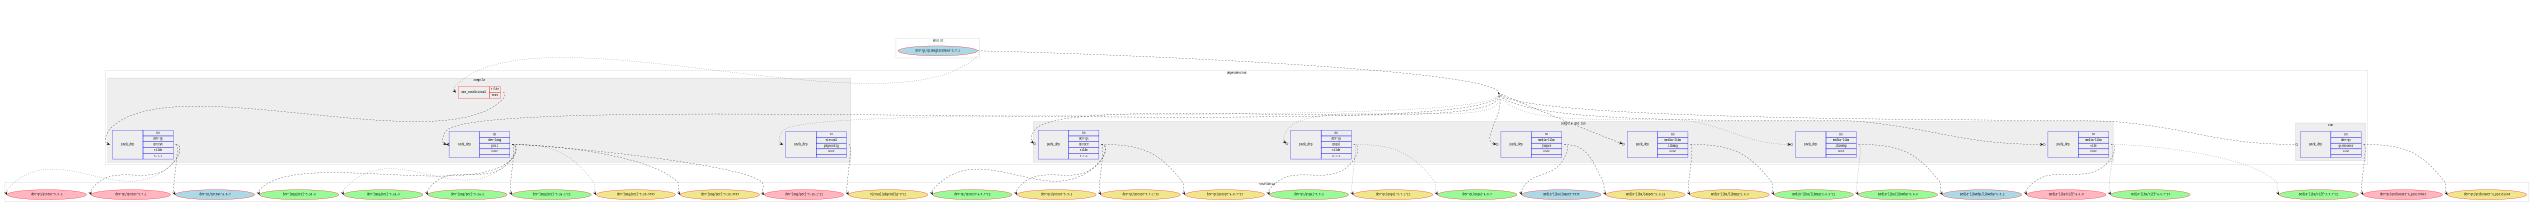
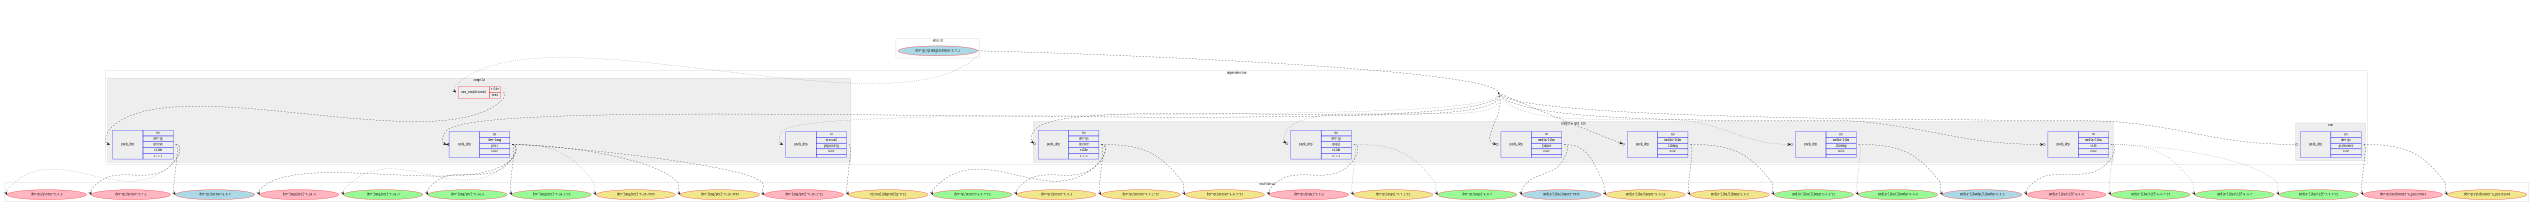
  digraph {
    compound=true
    concentrate=true
    fontname="Courier Prime"
    fontsize=10
    newrank=true
    rankdir=TB
    ranksep=1.5
    node [color=red fontname="Courier Prime" fontsize=10 style=filled]
    edge [arrowhead=vee fontname="Courier Prime" headport=w style=dashed tailport=e weight=100]
    n1 [fillcolor=lightblue label="dev-qt/qtimageformats-5.7.1" width=4]
    n2 [color=blue label=<<TABLE BORDER="0" CELLBORDER="1" CELLSPACING="0" CELLPADDING="4" WIDTH="220"><TR><TD ROWSPAN="6" CELLPADDING="30">pack_dep</TD></TR><TR><TD WIDTH="110">no</TD></TR><TR><TD>dev-qt</TD></TR><TR><TD>qttest</TD></TR><TR><TD>tilde</TD></TR><TR><TD>5.7.1</TD></TR></TABLE>> shape=none style=""]
    n3 [label=<<TABLE BORDER="0" CELLBORDER="1" CELLSPACING="0" CELLPADDING="4"><TR><TD ROWSPAN="3" CELLPADDING="10">use_conditional</TD></TR><TR><TD>tilde</TD></TR><TR><TD>test</TD></TR></TABLE>> shape=none style=""]
    n4 [color=blue label=<<TABLE BORDER="0" CELLBORDER="1" CELLSPACING="0" CELLPADDING="4" WIDTH="220"><TR><TD ROWSPAN="6" CELLPADDING="30">pack_dep</TD></TR><TR><TD WIDTH="110">no</TD></TR><TR><TD>dev-lang</TD></TR><TR><TD>perl</TD></TR><TR><TD>none</TD></TR><TR><TD></TD></TR></TABLE>> shape=none style=""]
    n5 [color=blue label=<<TABLE BORDER="0" CELLBORDER="1" CELLSPACING="0" CELLPADDING="4" WIDTH="220"><TR><TD ROWSPAN="6" CELLPADDING="30">pack_dep</TD></TR><TR><TD WIDTH="110">no</TD></TR><TR><TD>virtual</TD></TR><TR><TD>pkgconfig</TD></TR><TR><TD>none</TD></TR><TR><TD></TD></TR></TABLE>> shape=none style=""]
    n6 [color=blue label=<<TABLE BORDER="0" CELLBORDER="1" CELLSPACING="0" CELLPADDING="4" WIDTH="220"><TR><TD ROWSPAN="6" CELLPADDING="30">pack_dep</TD></TR><TR><TD WIDTH="110">no</TD></TR><TR><TD>dev-qt</TD></TR><TR><TD>qtcore</TD></TR><TR><TD>tilde</TD></TR><TR><TD>5.7.1</TD></TR></TABLE>> shape=none style=""]
    n7 [color=blue label=<<TABLE BORDER="0" CELLBORDER="1" CELLSPACING="0" CELLPADDING="4" WIDTH="220"><TR><TD ROWSPAN="6" CELLPADDING="30">pack_dep</TD></TR><TR><TD WIDTH="110">no</TD></TR><TR><TD>dev-qt</TD></TR><TR><TD>qtgui</TD></TR><TR><TD>tilde</TD></TR><TR><TD>5.7.1</TD></TR></TABLE>> shape=none style=""]
    n8 [color=blue label=<<TABLE BORDER="0" CELLBORDER="1" CELLSPACING="0" CELLPADDING="4" WIDTH="220"><TR><TD ROWSPAN="6" CELLPADDING="30">pack_dep</TD></TR><TR><TD WIDTH="110">no</TD></TR><TR><TD>media-libs</TD></TR><TR><TD>jasper</TD></TR><TR><TD>none</TD></TR><TR><TD></TD></TR></TABLE>> shape=none style=""]
    n9 [color=blue label=<<TABLE BORDER="0" CELLBORDER="1" CELLSPACING="0" CELLPADDING="4" WIDTH="220"><TR><TD ROWSPAN="6" CELLPADDING="30">pack_dep</TD></TR><TR><TD WIDTH="110">no</TD></TR><TR><TD>media-libs</TD></TR><TR><TD>libmng</TD></TR><TR><TD>none</TD></TR><TR><TD></TD></TR></TABLE>> shape=none style=""]
    n10 [color=blue label=<<TABLE BORDER="0" CELLBORDER="1" CELLSPACING="0" CELLPADDING="4" WIDTH="220"><TR><TD ROWSPAN="6" CELLPADDING="30">pack_dep</TD></TR><TR><TD WIDTH="110">no</TD></TR><TR><TD>media-libs</TD></TR><TR><TD>libwebp</TD></TR><TR><TD>none</TD></TR><TR><TD></TD></TR></TABLE>> shape=none style=""]
    n11 [color=blue label=<<TABLE BORDER="0" CELLBORDER="1" CELLSPACING="0" CELLPADDING="4" WIDTH="220"><TR><TD ROWSPAN="6" CELLPADDING="30">pack_dep</TD></TR><TR><TD WIDTH="110">no</TD></TR><TR><TD>media-libs</TD></TR><TR><TD>tiff</TD></TR><TR><TD>none</TD></TR><TR><TD></TD></TR></TABLE>> shape=none style=""]
    n12 [color=blue label=<<TABLE BORDER="0" CELLBORDER="1" CELLSPACING="0" CELLPADDING="4" WIDTH="220"><TR><TD ROWSPAN="6" CELLPADDING="30">pack_dep</TD></TR><TR><TD WIDTH="110">no</TD></TR><TR><TD>dev-qt</TD></TR><TR><TD>qtchooser</TD></TR><TR><TD>none</TD></TR><TR><TD></TD></TR></TABLE>> shape=none style=""]
    n13 [fillcolor=lightblue label="dev-qt/qttest-4.8.7" width=4]
    n14 [fillcolor=lightpink label="dev-qt/qttest-5.7.1" width=4]
    n15 [fillcolor=lightpink label="dev-qt/qttest-5.9.2" width=4]
    n16 [fillcolor=palegreen label="dev-lang/perl-5.24.1-r2" width=4]
    n17 [fillcolor=palegreen label="dev-lang/perl-5.24.2" width=4]
    n18 [fillcolor=palegreen label="dev-lang/perl-5.24.3" width=4]
-   n19 [fillcolor=palegreen label="dev-lang/perl-5.26.0" width=4]
+   n19 [fillcolor=lightpink label="dev-lang/perl-5.26.0" width=4]
    n20 [fillcolor=lightpink label="dev-lang/perl-5.26.1-r1" width=4]
    n21 [fillcolor=khaki label="dev-lang/perl-5.26.9999" width=4]
    n22 [fillcolor=khaki label="dev-lang/perl-5.28.9999" width=4]
    n23 [fillcolor=khaki label="virtual/pkgconfig-0-r1" width=4]
    n24 [fillcolor=palegreen label="dev-qt/qtcore-4.8.7-r2" width=4]
    n25 [fillcolor=khaki label="dev-qt/qtcore-4.8.7-r3" width=4]
    n26 [fillcolor=khaki label="dev-qt/qtcore-5.7.1-r3" width=4]
    n27 [fillcolor=khaki label="dev-qt/qtcore-5.9.2" width=4]
    n28 [fillcolor=palegreen label="dev-qt/qtgui-4.8.7" width=4]
    n29 [fillcolor=khaki label="dev-qt/qtgui-5.7.1-r1" width=4]
-   n30 [fillcolor=palegreen label="dev-qt/qtgui-5.9.2" width=4]
+   n30 [fillcolor=lightpink label="dev-qt/qtgui-5.9.2" width=4]
    n31 [fillcolor=khaki label="media-libs/jasper-2.0.12" width=4]
    n32 [fillcolor=lightblue label="media-libs/jasper-9999" width=4]
    n33 [fillcolor=palegreen label="media-libs/libmng-2.0.2-r1" width=4]
    n34 [fillcolor=khaki label="media-libs/libmng-2.0.3" width=4]
    n35 [fillcolor=lightblue label="media-libwebp/libwebp-0.5.2" width=4]
    n36 [fillcolor=palegreen label="media-libs/libwebp-0.6.0" width=4]
    n37 [fillcolor=palegreen label="media-libs/tiff-3.9.7-r1" width=4]
+   n38 [fillcolor=palegreen label="media-libs/tiff-4.0.7" width=4]
    n39 [fillcolor=palegreen label="media-libs/tiff-4.0.7-r3" width=4]
    n40 [fillcolor=lightpink label="media-libs/tiff-4.0.8" width=4]
    n41 [fillcolor=khaki label="dev-qt/qtchooser-0_p20151008" width=4]
    n42 [fillcolor=lightpink label="dev-qt/qtchooser-0_p20170803" width=4]
    subgraph cluster_1 {
      color=gray
      label=<<i>ebuild</i>>
      rank=same
      n1
    }
    subgraph cluster_2 {
      color=gray
      label=<<i>dependencies</i>>
      subgraph cluster_3 {
        color=gray
        fillcolor="#eeeeee"
        label=<<i>compile</i>>
        style=filled
        subgraph sub_4 {
          color=gray
          fillcolor="#eeeeee"
          label=<<i>compile</i>>
          style=filled
          n4
        }
        subgraph sub_5 {
          color=gray
          fillcolor="#eeeeee"
          label=<<i>compile</i>>
          style=filled
          n3
          subgraph sub_6 {
            color=gray
            fillcolor="#eeeeee"
            label=<<i>compile</i>>
            style=filled
            n2
          }
        }
        subgraph sub_7 {
          color=gray
          fillcolor="#eeeeee"
          label=<<i>compile</i>>
          style=filled
          n5
        }
      }
      subgraph cluster_8 {
        color=gray
        fillcolor="#eeeeee"
        label=<<i>compile and run</i>>
        style=filled
        subgraph sub_9 {
          color=gray
          fillcolor="#eeeeee"
          label=<<i>compile and run</i>>
          style=filled
          n6
        }
        subgraph sub_10 {
          color=gray
          fillcolor="#eeeeee"
          label=<<i>compile and run</i>>
          style=filled
          n7
        }
        subgraph sub_11 {
          color=gray
          fillcolor="#eeeeee"
          label=<<i>compile and run</i>>
          style=filled
          n8
        }
        subgraph sub_12 {
          color=gray
          fillcolor="#eeeeee"
          label=<<i>compile and run</i>>
          style=filled
          n9
        }
        subgraph sub_13 {
          color=gray
          fillcolor="#eeeeee"
          label=<<i>compile and run</i>>
          style=filled
          n10
        }
        subgraph sub_14 {
          color=gray
          fillcolor="#eeeeee"
          label=<<i>compile and run</i>>
          style=filled
          n11
        }
      }
      subgraph cluster_15 {
        color=gray
        fillcolor="#eeeeee"
        label=<<i>run</i>>
        style=filled
        subgraph sub_16 {
          color=gray
          fillcolor="#eeeeee"
          label=<<i>run</i>>
          style=filled
          n12
        }
      }
    }
    subgraph cluster_17 {
      color=gray
      label=<<i>candidates</i>>
      rank=same
      subgraph sub_18 {
        color=black
        label=<<i>candidates</i>>
        nodesep=1
        rank=same
        n13
        n14
        n15
      }
      subgraph sub_19 {
        color=black
        label=<<i>candidates</i>>
        nodesep=1
        rank=same
        n16
        n17
        n18
        n19
        n20
        n21
        n22
      }
      subgraph sub_20 {
        color=black
        label=<<i>candidates</i>>
        nodesep=1
        rank=same
        n23
      }
      subgraph sub_21 {
        color=black
        label=<<i>candidates</i>>
        nodesep=1
        rank=same
        n24
        n25
        n26
        n27
      }
      subgraph sub_22 {
        color=black
        label=<<i>candidates</i>>
        nodesep=1
        rank=same
        n28
        n29
        n30
      }
      subgraph sub_23 {
        color=black
        label=<<i>candidates</i>>
        nodesep=1
        rank=same
        n31
        n32
      }
      subgraph sub_24 {
        color=black
        label=<<i>candidates</i>>
        nodesep=1
        rank=same
        n33
        n34
      }
      subgraph sub_25 {
        color=black
        label=<<i>candidates</i>>
        nodesep=1
        rank=same
        n35
        n36
      }
      subgraph sub_26 {
        color=black
        label=<<i>candidates</i>>
        nodesep=1
        rank=same
        n37
+       n38
        n39
        n40
      }
      subgraph sub_27 {
        color=black
        label=<<i>candidates</i>>
        nodesep=1
        rank=same
        n41
        n42
      }
    }
    n1 -> n3 [style=dotted weight=20]
    n1 -> n4 [weight=20]
    n1 -> n5 [style=dotted weight=20]
    n1 -> n6 [arrowhead=odotvee weight=20]
    n1 -> n7 [arrowhead=odotvee style=dotted weight=20]
    n1 -> n8 [arrowhead=odotvee weight=20]
    n1 -> n9 [arrowhead=odotvee weight=20]
    n1 -> n10 [arrowhead=odotvee style=dotted weight=20]
    n1 -> n11 [arrowhead=odotvee weight=20]
    n1 -> n12 [arrowhead=odot weight=20]
    n2 -> n13
    n2 -> n14
    n2 -> n15 [style=dotted]
    n3 -> n2 [weight=20]
    n4 -> n16
    n4 -> n17
    n4 -> n18 [style=dotted]
    n4 -> n19
    n4 -> n20
    n4 -> n21
    n4 -> n22 [style=dotted]
    n5 -> n23
    n6 -> n24
    n6 -> n25
    n6 -> n26
    n6 -> n27
    n7 -> n28 [style=dotted]
    n7 -> n29 [style=dotted]
    n7 -> n30
    n8 -> n31
    n8 -> n32
    n9 -> n33
    n9 -> n34
    n10 -> n35
    n10 -> n36 [style=dotted]
    n11 -> n37 [style=dotted]
+   n11 -> n38 [style=dotted]
    n11 -> n39 [style=dotted]
    n11 -> n40
    n12 -> n41
    n12 -> n42
  }
